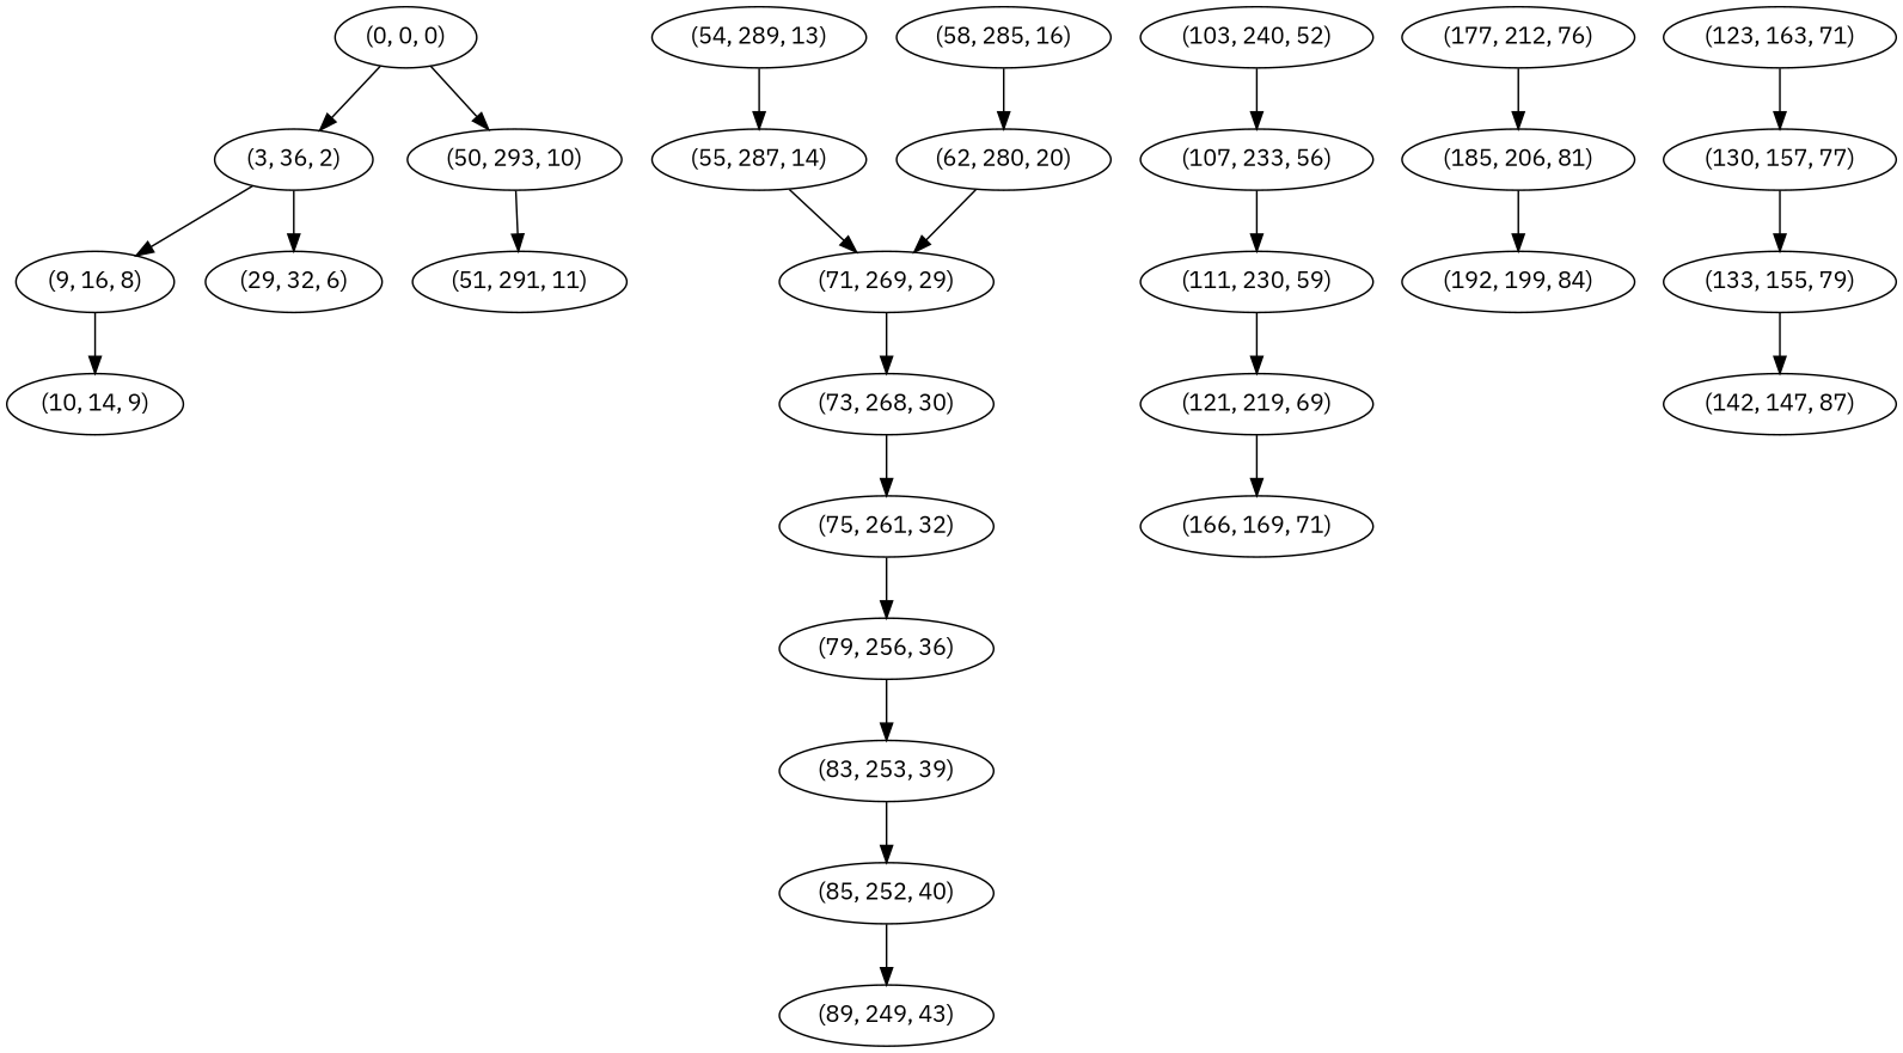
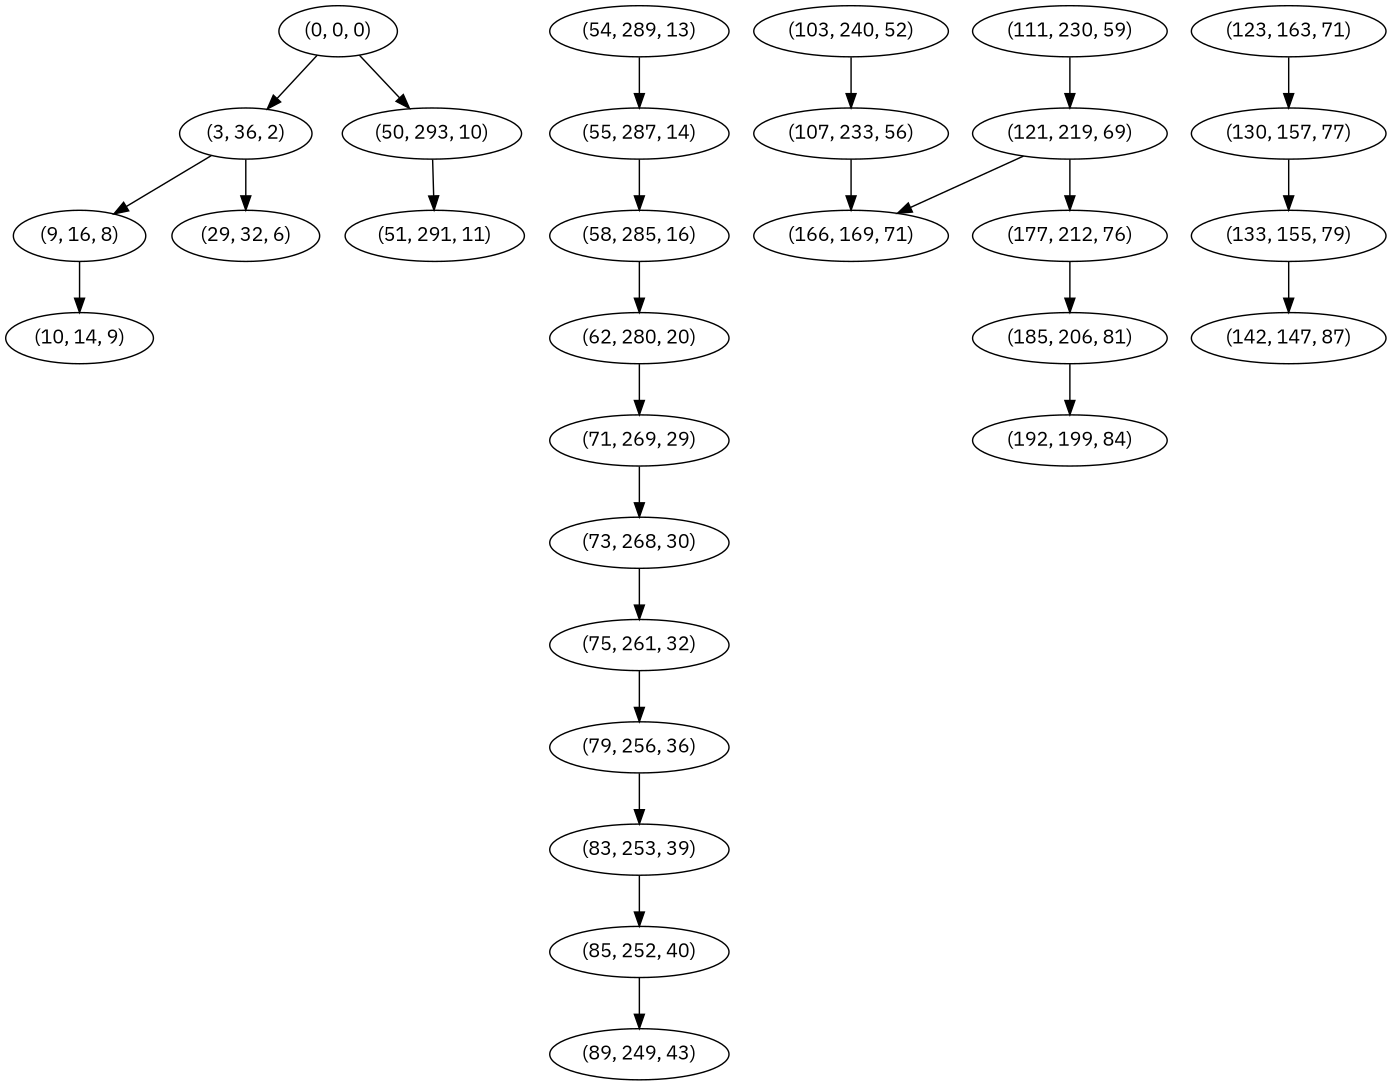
  digraph {
    fontname="IBM Plex Sans"
    node [fontname="IBM Plex Sans"]
    edge [fontname="IBM Plex Sans"]
    "(0, 0, 0)"
    "(3, 36, 2)"
    "(50, 293, 10)"
    "(9, 16, 8)"
    "(29, 32, 6)"
    "(51, 291, 11)"
    "(10, 14, 9)"
    "(54, 289, 13)"
    "(55, 287, 14)"
    "(58, 285, 16)"
    "(62, 280, 20)"
    "(71, 269, 29)"
    "(73, 268, 30)"
    "(75, 261, 32)"
    "(79, 256, 36)"
    "(83, 253, 39)"
    "(85, 252, 40)"
    "(89, 249, 43)"
    "(103, 240, 52)"
    "(107, 233, 56)"
    "(111, 230, 59)"
    "(121, 219, 69)"
    "(166, 169, 71)"
    "(177, 212, 76)"
    "(123, 163, 71)"
    "(130, 157, 77)"
    "(185, 206, 81)"
    "(133, 155, 79)"
    "(142, 147, 87)"
    "(192, 199, 84)"
    "(0, 0, 0)" -> "(3, 36, 2)"
    "(0, 0, 0)" -> "(50, 293, 10)"
    "(3, 36, 2)" -> "(9, 16, 8)"
    "(3, 36, 2)" -> "(29, 32, 6)"
    "(50, 293, 10)" -> "(51, 291, 11)"
    "(9, 16, 8)" -> "(10, 14, 9)"
    "(54, 289, 13)" -> "(55, 287, 14)"
-   "(55, 287, 14)" -> "(71, 269, 29)"
+   "(55, 287, 14)" -> "(58, 285, 16)"
    "(58, 285, 16)" -> "(62, 280, 20)"
    "(62, 280, 20)" -> "(71, 269, 29)"
    "(71, 269, 29)" -> "(73, 268, 30)"
    "(73, 268, 30)" -> "(75, 261, 32)"
    "(75, 261, 32)" -> "(79, 256, 36)"
    "(79, 256, 36)" -> "(83, 253, 39)"
    "(83, 253, 39)" -> "(85, 252, 40)"
    "(85, 252, 40)" -> "(89, 249, 43)"
    "(103, 240, 52)" -> "(107, 233, 56)"
-   "(107, 233, 56)" -> "(111, 230, 59)"
+   "(107, 233, 56)" -> "(166, 169, 71)"
    "(111, 230, 59)" -> "(121, 219, 69)"
    "(121, 219, 69)" -> "(166, 169, 71)"
+   "(121, 219, 69)" -> "(177, 212, 76)"
    "(177, 212, 76)" -> "(185, 206, 81)"
    "(123, 163, 71)" -> "(130, 157, 77)"
    "(130, 157, 77)" -> "(133, 155, 79)"
    "(185, 206, 81)" -> "(192, 199, 84)"
    "(133, 155, 79)" -> "(142, 147, 87)"
  }
